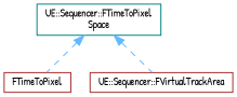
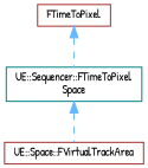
  digraph {
    fontname="Patrick Hand"
    rankdir=TB
    node [color=brown fillcolor=white fontname="Patrick Hand" fontsize=10 shape=box style=filled]
    edge [color=steelblue1 dir=back fontname="Patrick Hand" fontsize=10 labelfontname=Helvetica labelfontsize=10 style=dashed]
    n1 [color=teal height=0.2 label="UE::Sequencer::FTimeToPixel\lSpace" width=0.4]
    n2 [height=0.2 label=FTimeToPixel width=0.4]
-   n3 [height=0.2 label="UE::Sequencer::FVirtualTrackArea" width=0.4]
-   n1 -> n2
+   n3 [height=0.2 label="UE::Space::FVirtualTrackArea" width=0.4]
+   n2 -> n1
    n1 -> n3
  }
